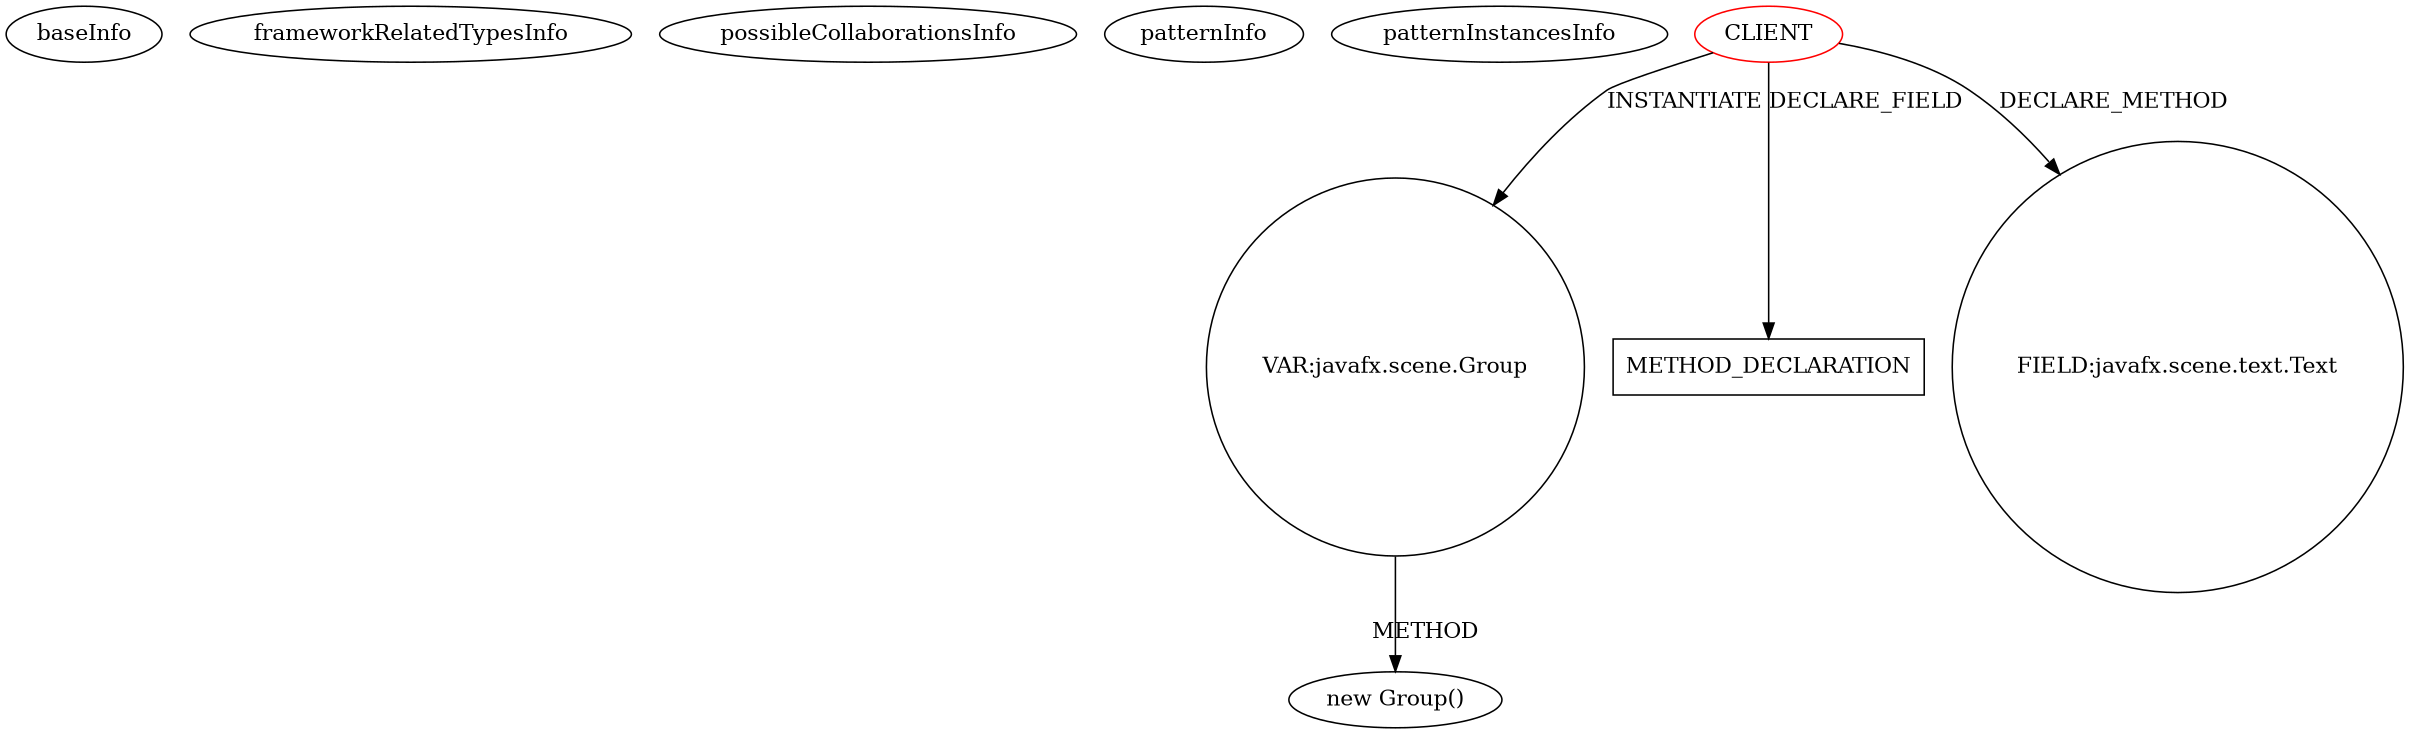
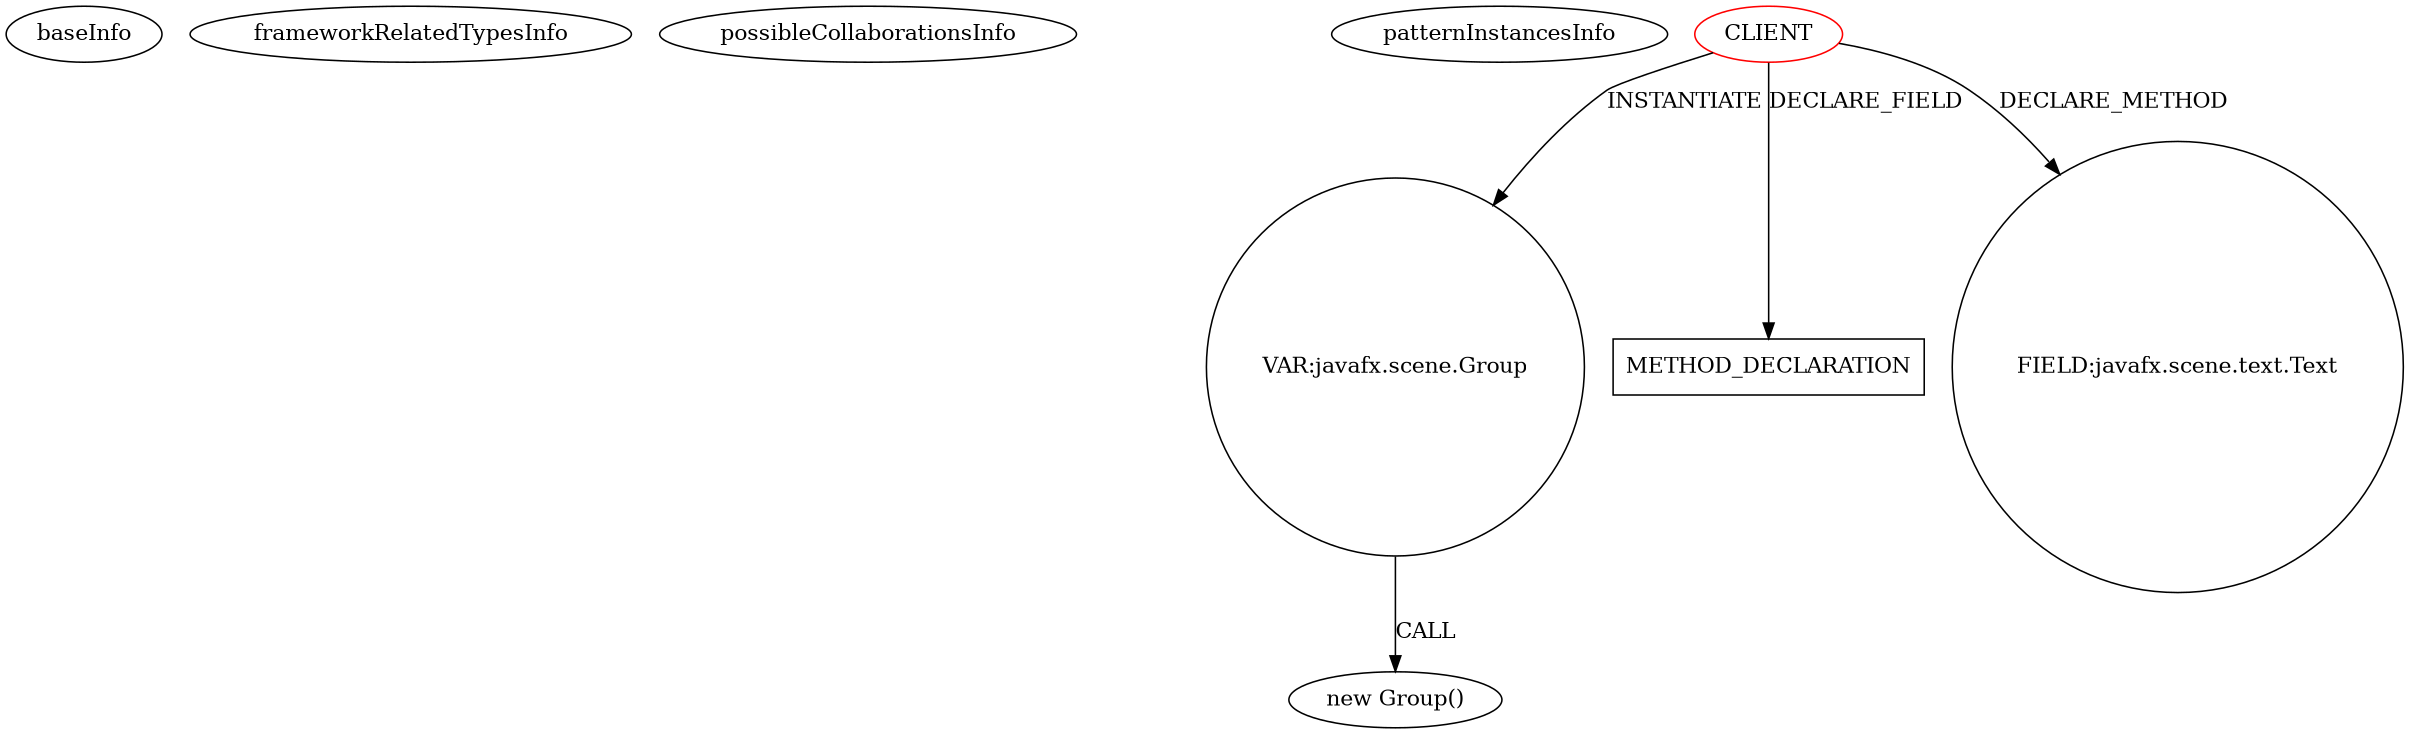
  digraph {
    baseInfo [category=pattern graphId=721 isAnonymous=false possibleRelation=false]
    frameworkRelatedTypesInfo
    possibleCollaborationsInfo
-   patternInfo [frequency=4.0 patternRootClient=0]
    patternInstancesInfo [0="JASCValentine-BrickBreaker~/JASCValentine-BrickBreaker/BrickBreaker-master/src/brickbreaker/Level.java~Level~554" 1="MrLoNee-RadialFx~/MrLoNee-RadialFx/RadialFx-master/src/com/mrlonee/radialfx/thermostat/NestNoCss.java~NestNoCss~985" 2="Enriqe-Breaking-Bad-Brick-Breaker~/Enriqe-Breaking-Bad-Brick-Breaker/Breaking-Bad-Brick-Breaker-master/src/bbbrickbreaker/Level.java~Level~439" 3="MrLoNee-RadialFx~/MrLoNee-RadialFx/RadialFx-master/src/com/mrlonee/radialfx/thermostat/Nest.java~Nest~992"]
    n6 [isFrameworkType=false label="new Group()" vertexType=CONSTRUCTOR_CALL]
    n7 [isFrameworkType=false label="VAR:javafx.scene.Group" shape=circle vertexType=VARIABLE_EXPRESION]
    n8 [isFrameworkType=false label=METHOD_DECLARATION shape=box vertexType=CLIENT_METHOD_DECLARATION]
    n9 [color=red isFrameworkType=false label=CLIENT vertexType=ROOT_CLIENT_CLASS_DECLARATION]
    n10 [isFrameworkType=false label="FIELD:javafx.scene.text.Text" shape=circle vertexType=FIELD_DECLARATION]
-   n7 -> n6 [label=METHOD]
+   n7 -> n6 [label=CALL]
    n9 -> n7 [label=INSTANTIATE]
    n9 -> n8 [label=DECLARE_FIELD]
    n9 -> n10 [label=DECLARE_METHOD]
  }
